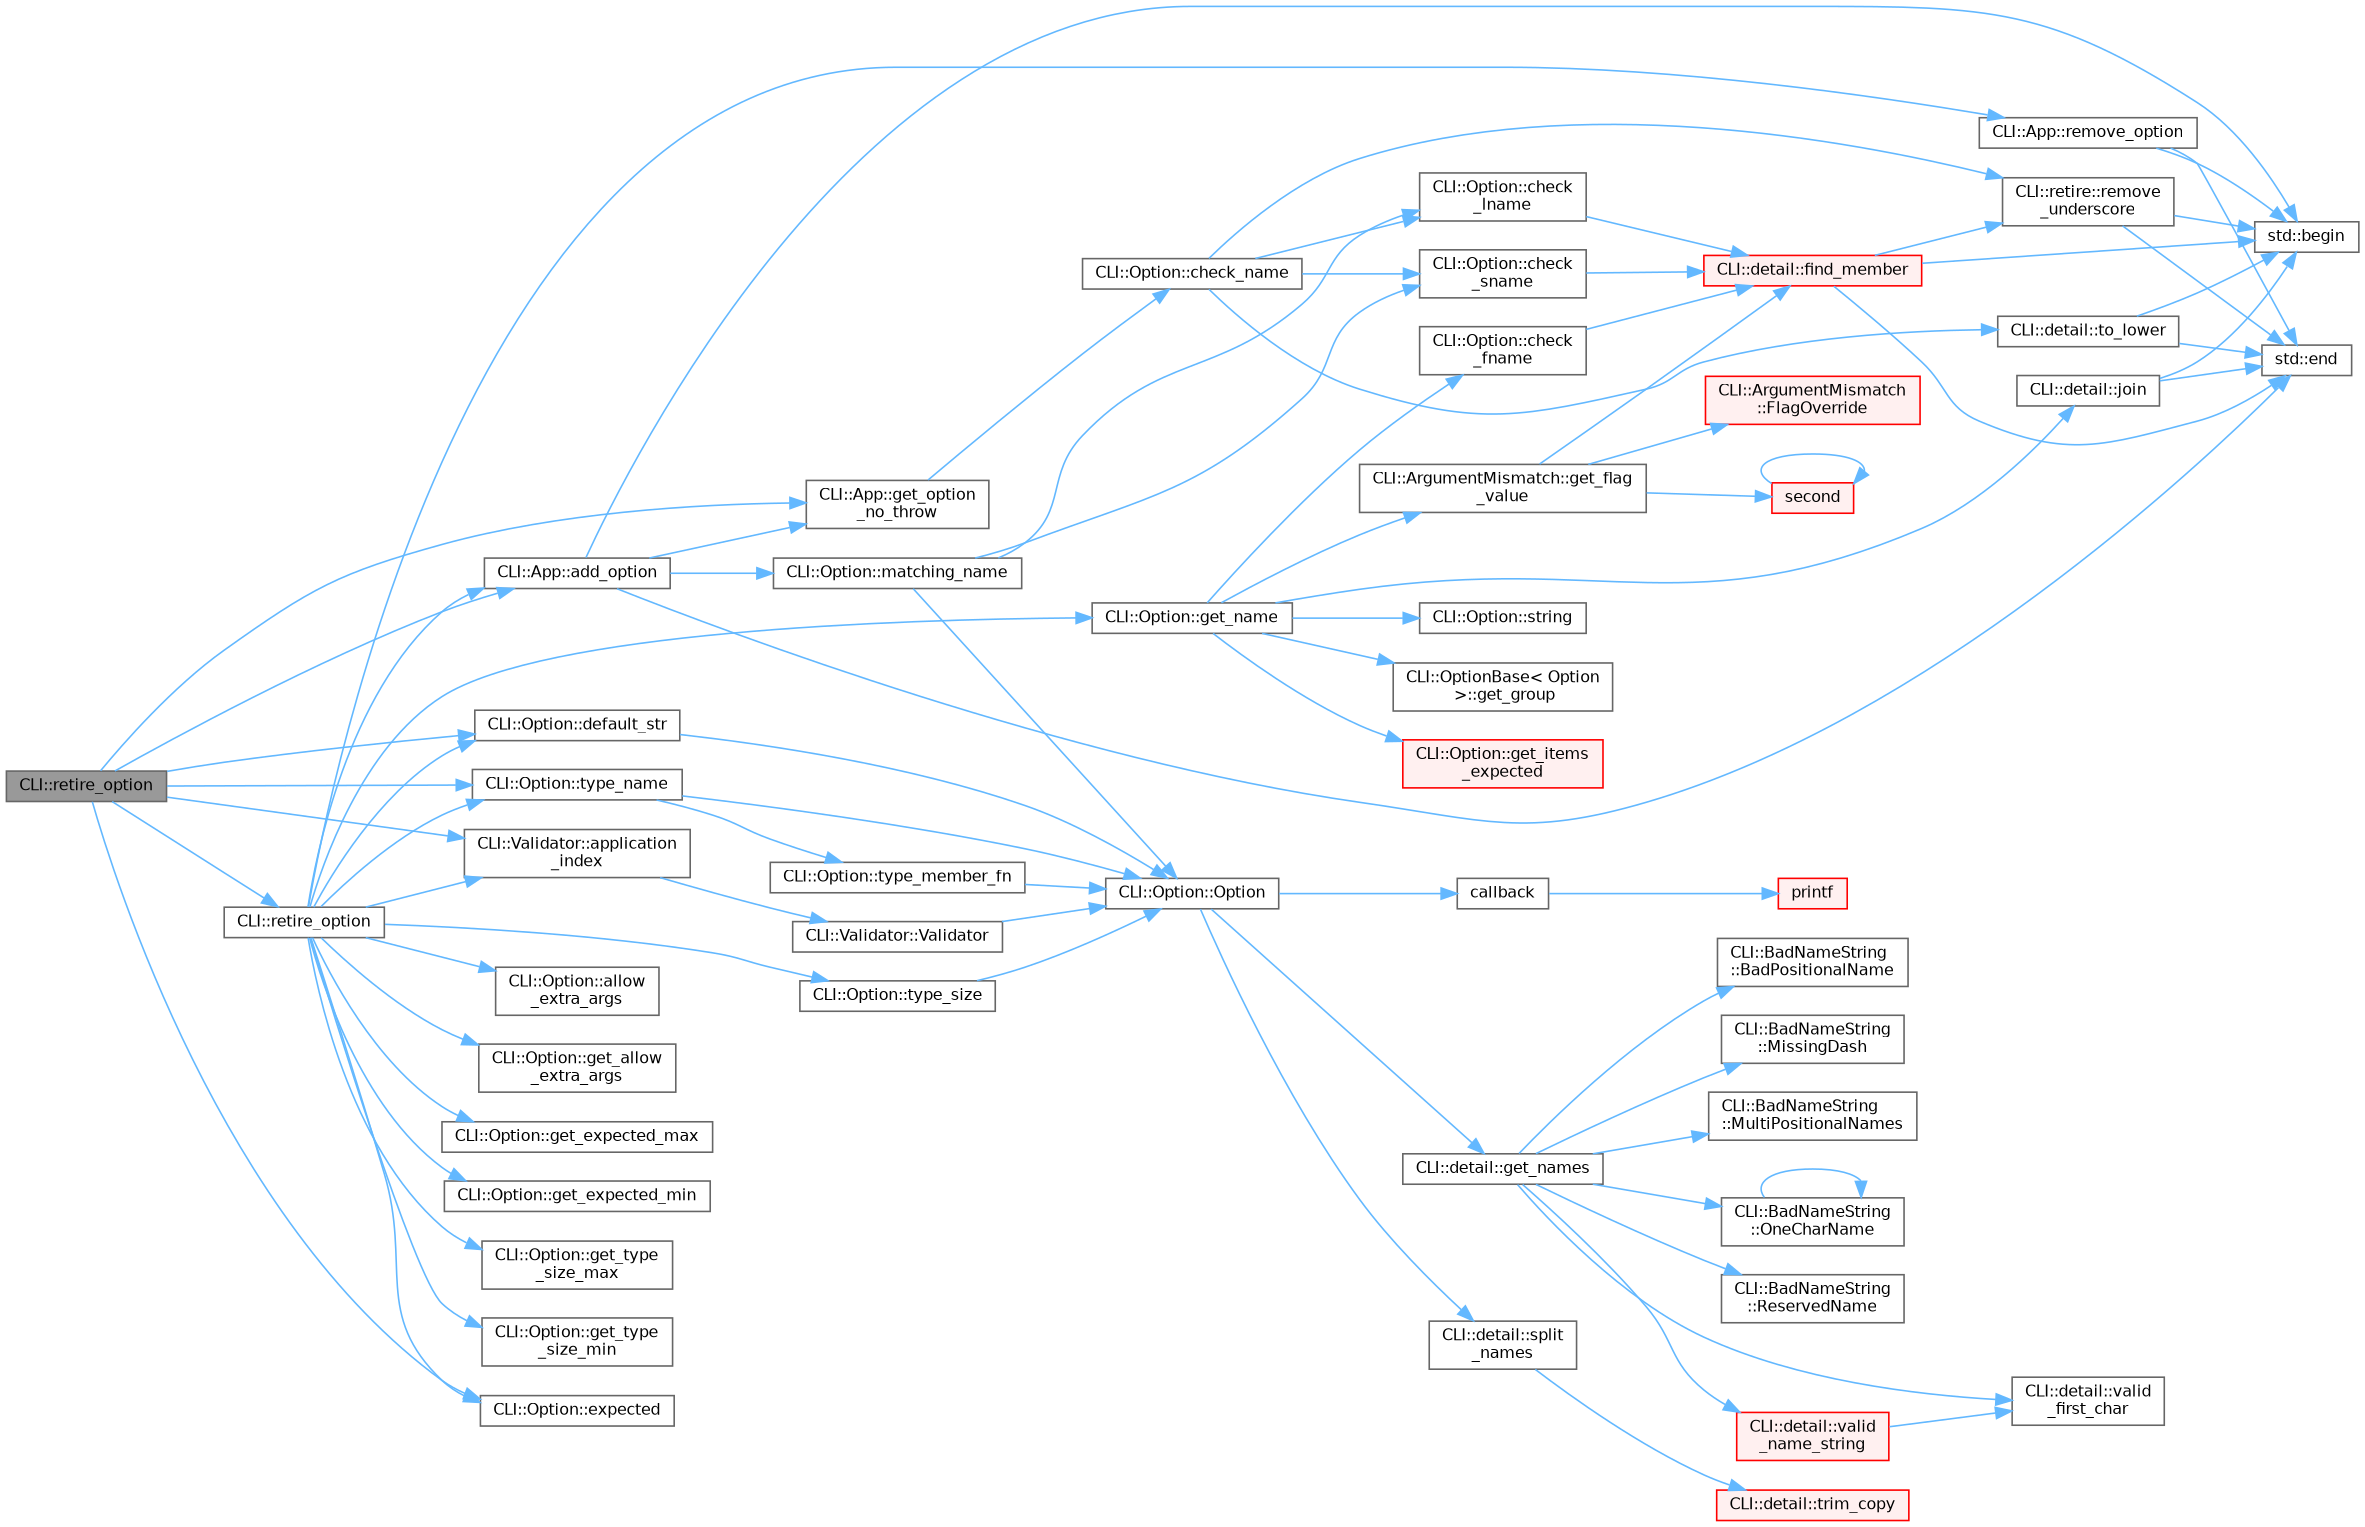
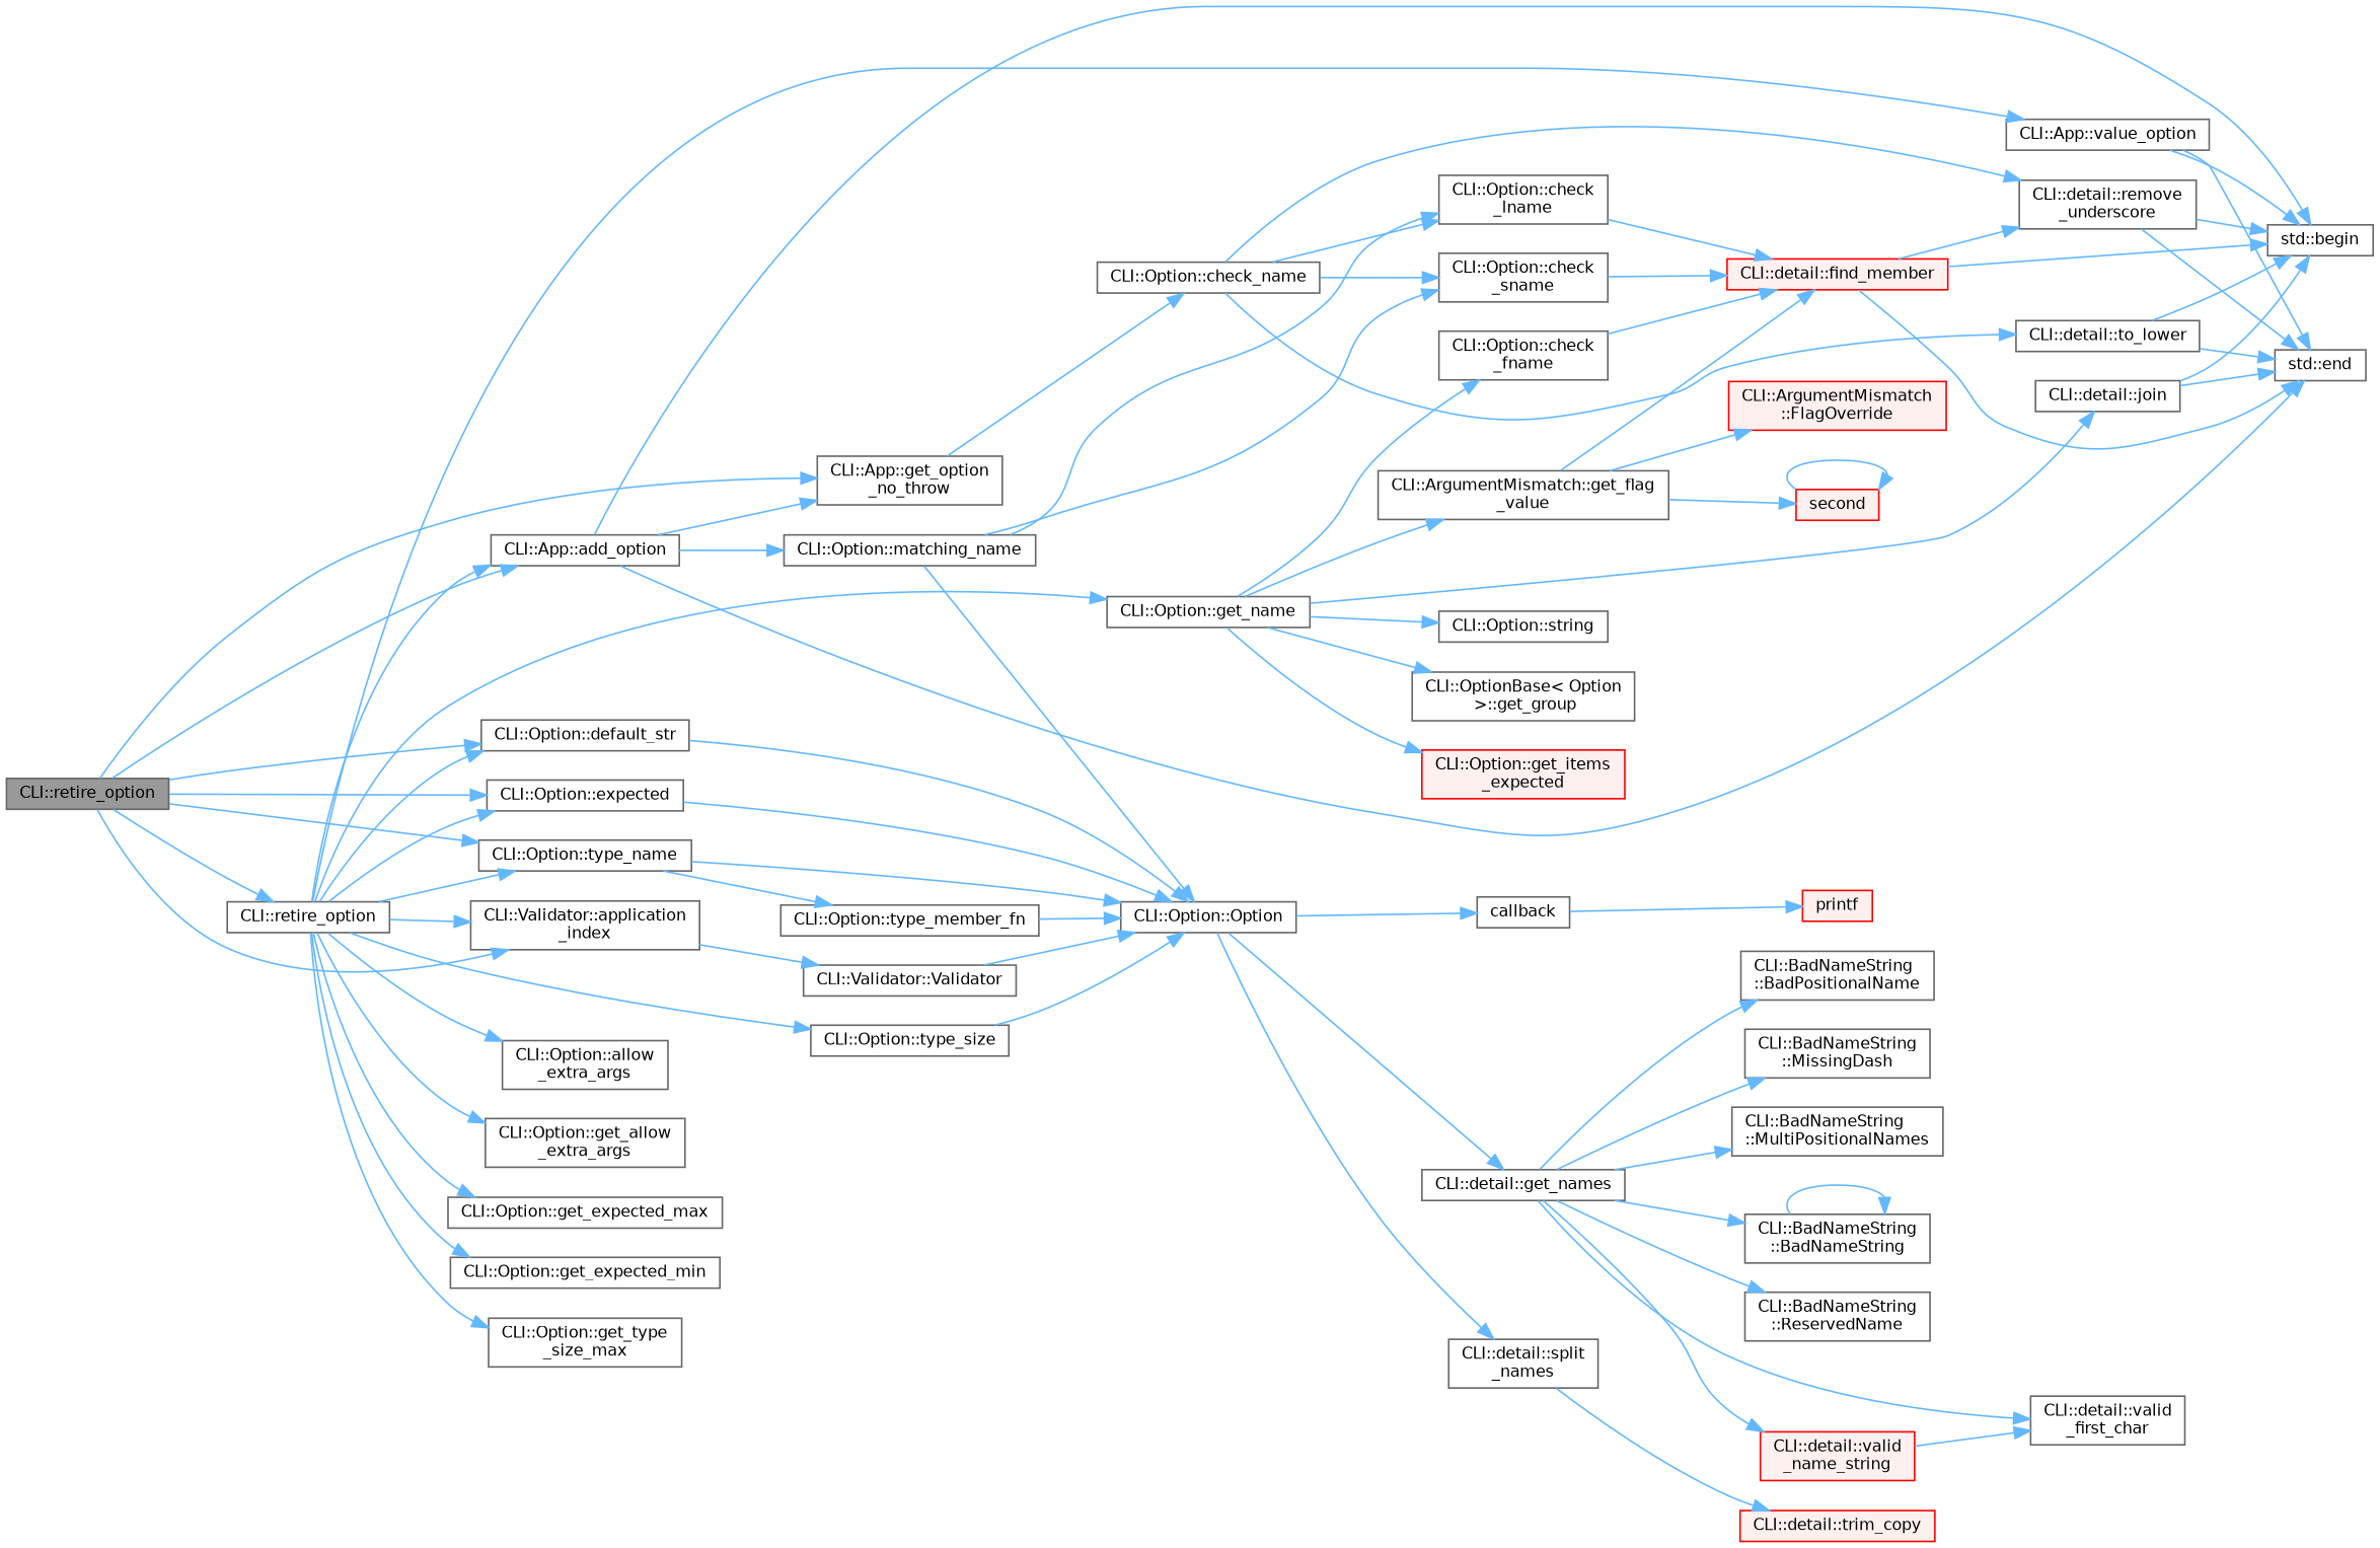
  digraph {
    rankdir=LR
    node [color=grey40 fillcolor=white fontname=Helvetica fontsize=10 shape=box style=filled]
    edge [color=steelblue1 fontname=Helvetica fontsize=10 labelfontname=Helvetica labelfontsize=10 style=solid]
    n1 [color=gray40 fillcolor=grey60 fontcolor=black height=0.2 label="CLI::retire_option" width=0.4]
    n2 [height=0.2 label="CLI::App::add_option" width=0.4]
    n3 [height=0.2 label="CLI::App::get_option\l_no_throw" width=0.4]
    n4 [height=0.2 label="CLI::Validator::application\l_index" width=0.4]
    n5 [height=0.2 label="CLI::Option::default_str" width=0.4]
    n6 [height=0.2 label="CLI::Option::expected" width=0.4]
    n7 [height=0.2 label="CLI::retire_option" width=0.4]
    n8 [height=0.2 label="CLI::Option::type_name" width=0.4]
    n9 [height=0.2 label="std::begin" width=0.4]
    n10 [height=0.2 label="std::end" width=0.4]
    n11 [height=0.2 label="CLI::Option::matching_name" width=0.4]
    n12 [height=0.2 label="CLI::Option::check_name" width=0.4]
    n13 [height=0.2 label="CLI::Validator::Validator" width=0.4]
    n14 [height=0.2 label="CLI::Option::Option" width=0.4]
    n15 [height=0.2 label="CLI::Option::allow\l_extra_args" width=0.4]
    n16 [height=0.2 label="CLI::Option::get_allow\l_extra_args" width=0.4]
    n17 [height=0.2 label="CLI::Option::get_expected_max" width=0.4]
    n18 [height=0.2 label="CLI::Option::get_expected_min" width=0.4]
    n19 [height=0.2 label="CLI::Option::get_name" width=0.4]
    n20 [height=0.2 label="CLI::Option::get_type\l_size_max" width=0.4]
-   n21 [height=0.2 label="CLI::Option::get_type\l_size_min" width=0.4]
-   n22 [height=0.2 label="CLI::App::remove_option" width=0.4]
+   n22 [height=0.2 label="CLI::App::value_option" width=0.4]
    n23 [height=0.2 label="CLI::Option::type_size" width=0.4]
    n24 [height=0.2 label="CLI::Option::type_member_fn" width=0.4]
    n25 [height=0.2 label="CLI::Option::check\l_lname" width=0.4]
    n26 [height=0.2 label="CLI::Option::check\l_sname" width=0.4]
-   n27 [height=0.2 label="CLI::retire::remove\l_underscore" width=0.4]
+   n27 [height=0.2 label="CLI::detail::remove\l_underscore" width=0.4]
    n28 [height=0.2 label="CLI::detail::to_lower" width=0.4]
    n29 [color=red fillcolor="#FFF0F0" height=0.2 label="CLI::detail::find_member" width=0.4]
    n30 [height=0.2 label=callback width=0.4]
    n31 [height=0.2 label="CLI::detail::get_names" width=0.4]
    n32 [height=0.2 label="CLI::detail::split\l_names" width=0.4]
    n33 [color=red fillcolor="#FFF0F0" height=0.2 label=printf width=0.4]
    n34 [height=0.2 label="CLI::BadNameString\l::BadPositionalName" width=0.4]
    n35 [height=0.2 label="CLI::BadNameString\l::MissingDash" width=0.4]
    n36 [height=0.2 label="CLI::BadNameString\l::MultiPositionalNames" width=0.4]
-   n37 [height=0.2 label="CLI::BadNameString\l::OneCharName" width=0.4]
+   n37 [height=0.2 label="CLI::BadNameString\l::BadNameString" width=0.4]
    n38 [height=0.2 label="CLI::BadNameString\l::ReservedName" width=0.4]
    n39 [height=0.2 label="CLI::detail::valid\l_first_char" width=0.4]
    n40 [color=red fillcolor="#FFF0F0" height=0.2 label="CLI::detail::valid\l_name_string" width=0.4]
    n41 [color=red fillcolor="#FFF0F0" height=0.2 label="CLI::detail::trim_copy" width=0.4]
    n42 [height=0.2 label="CLI::Option::check\l_fname" width=0.4]
    n43 [height=0.2 label="CLI::Option::string" width=0.4]
    n44 [height=0.2 label="CLI::ArgumentMismatch::get_flag\l_value" width=0.4]
    n45 [height=0.2 label="CLI::OptionBase\< Option\l \>::get_group" width=0.4]
    n46 [color=red fillcolor="#FFF0F0" height=0.2 label="CLI::Option::get_items\l_expected" width=0.4]
    n47 [height=0.2 label="CLI::detail::join" width=0.4]
    n48 [color=red fillcolor="#FFF0F0" height=0.2 label="CLI::ArgumentMismatch\l::FlagOverride" width=0.4]
    n49 [color=red fillcolor="#FFF0F0" height=0.2 label=second width=0.4]
    n1 -> n2
    n1 -> n3
    n1 -> n4
    n1 -> n5
    n1 -> n6
    n1 -> n7
    n1 -> n8
    n2 -> n3
    n2 -> n9
    n2 -> n10
    n2 -> n11
    n3 -> n12
    n4 -> n13
    n5 -> n14
+   n6 -> n14
    n7 -> n2
    n7 -> n4
    n7 -> n5
    n7 -> n6
    n7 -> n8
    n7 -> n15
    n7 -> n16
    n7 -> n17
    n7 -> n18
    n7 -> n19
    n7 -> n20
-   n7 -> n21
    n7 -> n22
    n7 -> n23
    n8 -> n14
    n8 -> n24
    n11 -> n14
    n11 -> n25
    n11 -> n26
    n12 -> n25
    n12 -> n26
    n12 -> n27
    n12 -> n28
    n13 -> n14
    n14 -> n30
    n14 -> n31
    n14 -> n32
    n19 -> n42
    n19 -> n43
    n19 -> n44
    n19 -> n45
    n19 -> n46
    n19 -> n47
    n22 -> n9
    n22 -> n10
    n23 -> n14
    n24 -> n14
    n25 -> n29
    n26 -> n29
    n27 -> n9
    n27 -> n10
    n28 -> n9
    n28 -> n10
    n29 -> n9
    n29 -> n10
    n29 -> n27
    n30 -> n33
    n31 -> n34
    n31 -> n35
    n31 -> n36
    n31 -> n37
    n31 -> n38
    n31 -> n39
    n31 -> n40
    n32 -> n41
    n37 -> n37
    n40 -> n39
    n42 -> n29
    n44 -> n29
    n44 -> n48
    n44 -> n49
    n47 -> n9
    n47 -> n10
    n49 -> n49
  }
